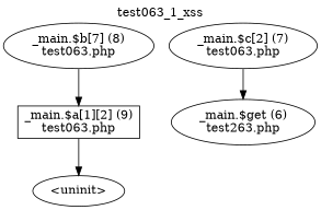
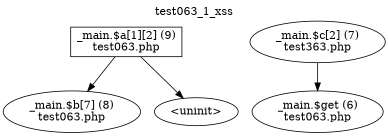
  digraph {
    label=test063_1_xss
    labelloc=t
    node [shape=ellipse]
    n1 [label="_main.$a[1][2] (9)\ntest063.php" shape=box]
    n2 [label="_main.$b[7] (8)\ntest063.php"]
    n3 [label="<uninit>"]
-   n4 [label="_main.$c[2] (7)\ntest063.php"]
-   n5 [label="_main.$get (6)\ntest263.php"]
-   n2 -> n1
+   n4 [label="_main.$c[2] (7)\ntest363.php"]
+   n5 [label="_main.$get (6)\ntest063.php"]
+   n1 -> n2
    n1 -> n3
    n4 -> n5
  }
